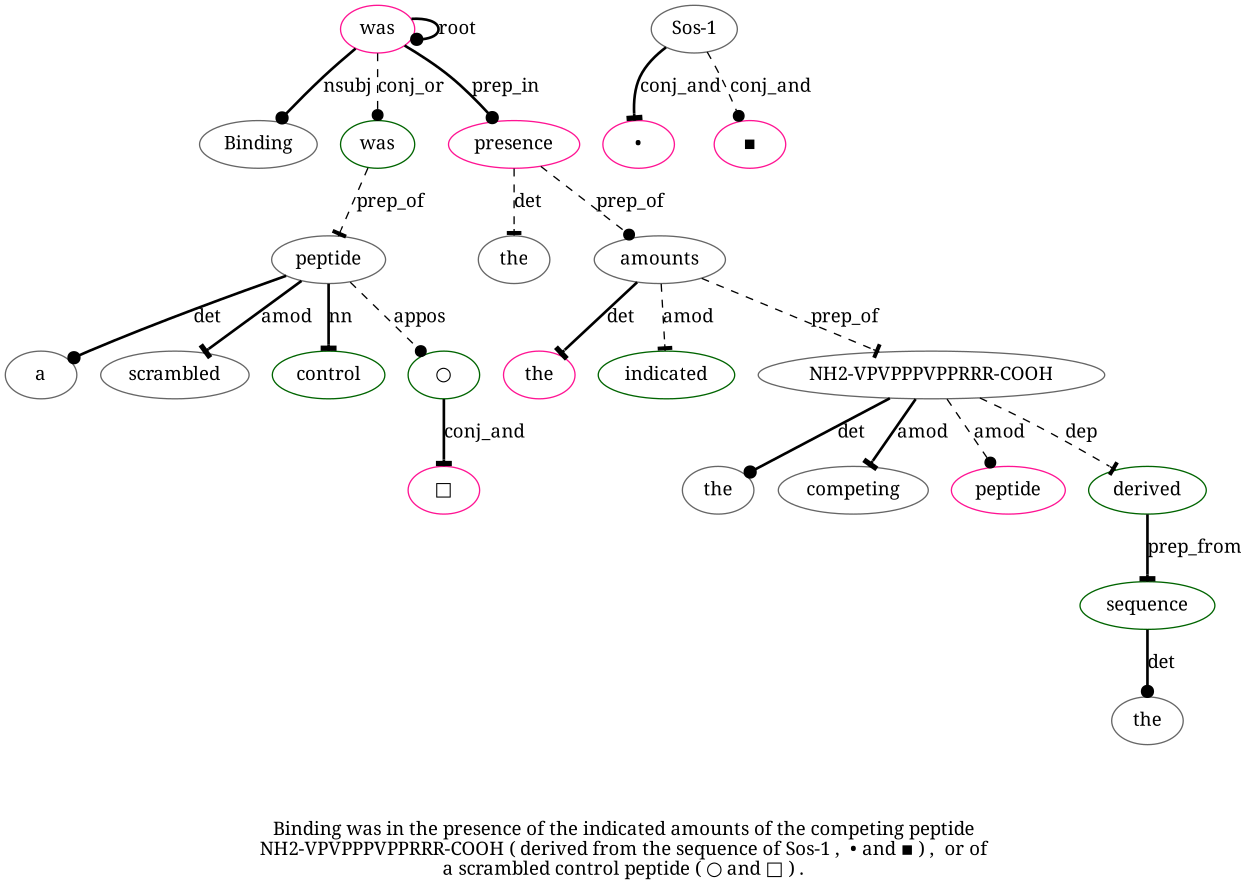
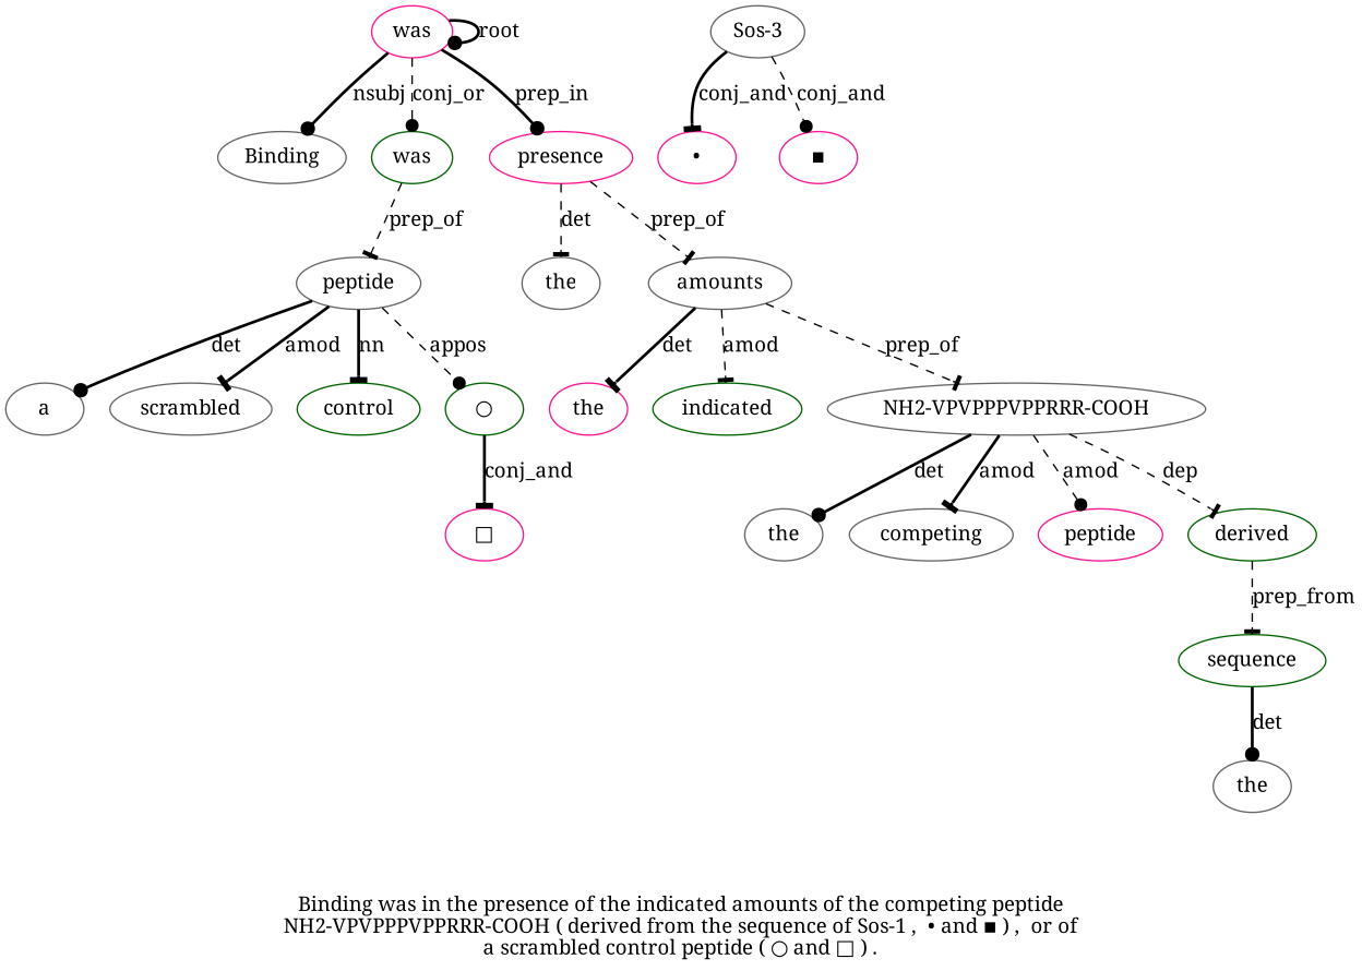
  digraph {
    fontname="Noto Serif"
    label="Binding was in the presence of the indicated amounts of the competing peptide\nNH2-VPVPPPVPPRRR-COOH ( derived from the sequence of Sos-1 ,  • and ▪ ) ,  or of\na scrambled control peptide ( ○ and □ ) ."
    node [color=gray40 fillcolor=white fontname="Noto Serif" style=filled]
    edge [arrowhead=tee fontname="Noto Serif" style=bold]
    n1 [color=deeppink label=was]
    n2 [label=Binding]
    n3 [color=darkgreen label=was]
    n4 [color=deeppink label=presence]
    n5 [label=peptide]
    n6 [label=the]
    n7 [label=amounts]
    n8 [label=a]
    n9 [label=scrambled]
    n10 [color=darkgreen label=control]
    n11 [color=darkgreen label="○"]
    n12 [color=deeppink label=the]
    n13 [color=darkgreen label=indicated]
    n14 [label="NH2-VPVPPPVPPRRR-COOH"]
    n15 [label=the]
    n16 [label=competing]
    n17 [color=deeppink label=peptide]
    n18 [color=darkgreen label=derived]
    n19 [color=darkgreen label=sequence]
    n20 [label=the]
-   n21 [label="Sos-1"]
+   n21 [label="Sos-3"]
    n22 [color=deeppink label="•"]
    n23 [color=deeppink label="▪"]
    n24 [color=deeppink label="□"]
    n1 -> n1 [arrowhead=dot label=root]
    n1 -> n2 [arrowhead=dot label=nsubj]
    n1 -> n3 [arrowhead=dot label=conj_or style=dashed]
    n1 -> n4 [arrowhead=dot label=prep_in]
    n3 -> n5 [label=prep_of style=dashed]
    n4 -> n6 [label=det style=dashed]
-   n4 -> n7 [arrowhead=dot label=prep_of style=dashed]
+   n4 -> n7 [label=prep_of style=dashed]
    n5 -> n8 [arrowhead=dot label=det]
    n5 -> n9 [label=amod]
    n5 -> n10 [label=nn]
    n5 -> n11 [arrowhead=dot label=appos style=dashed]
    n7 -> n12 [label=det]
    n7 -> n13 [label=amod style=dashed]
    n7 -> n14 [label=prep_of style=dashed]
    n11 -> n24 [label=conj_and]
    n14 -> n15 [arrowhead=dot label=det]
    n14 -> n16 [label=amod]
    n14 -> n17 [arrowhead=dot label=amod style=dashed]
    n14 -> n18 [label=dep style=dashed]
-   n18 -> n19 [label=prep_from]
+   n18 -> n19 [label=prep_from style=dashed]
    n19 -> n20 [arrowhead=dot label=det]
    n21 -> n22 [label=conj_and]
    n21 -> n23 [arrowhead=dot label=conj_and style=dashed]
  }
